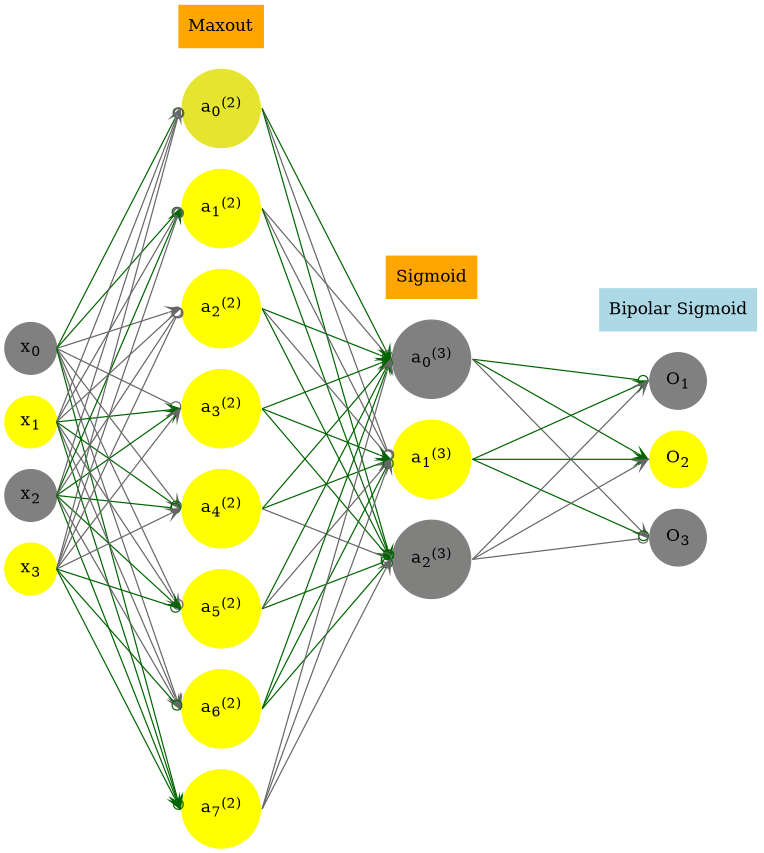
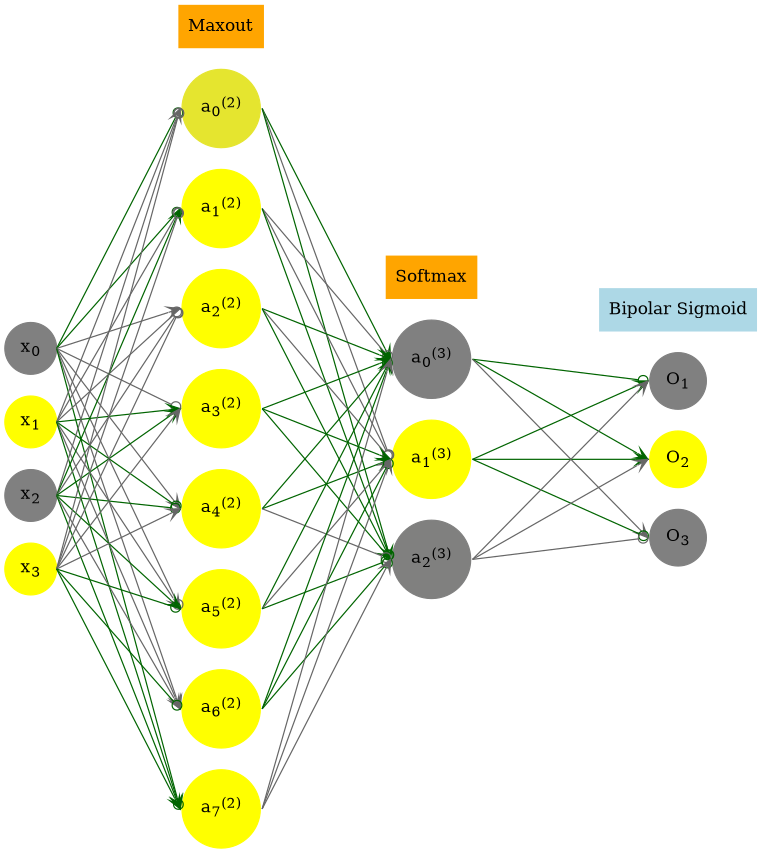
  digraph {
    rankdir=LR
    ranksep=1.4
    splines=false
    node [color="0.1667, 3.452870, 2.226435" fillcolor="0.1667, 3.452870, 2.226435" shape=circle style=filled]
    edge [headport=w style=solid tailport=e color=darkgreen arrowhead=vee]
    n1 [color="0.1667, 0.0, 0.5" fillcolor="0.1667, 0.0, 0.5" label=<x<sub>0</sub>>]
    n2 [color="0.1667, 1.0, 1.0" fillcolor="0.1667, 1.0, 1.0" label=<x<sub>1</sub>>]
    n3 [color="0.1667, 0.0, 0.5" fillcolor="0.1667, 0.0, 0.5" label=<x<sub>2</sub>>]
    n4 [color="0.1667, 1.0, 1.0" fillcolor="0.1667, 1.0, 1.0" label=<x<sub>3</sub>>]
    n5 [color="0.1667, 0.791436, 0.895718" fillcolor="0.1667, 0.791436, 0.895718" label=<a<sub>0</sub><sup>(2)</sup>>]
    n6 [label=<a<sub>1</sub><sup>(2)</sup>>]
    n7 [label=<a<sub>2</sub><sup>(2)</sup>>]
    n8 [label=<a<sub>3</sub><sup>(2)</sup>>]
    n9 [label=<a<sub>4</sub><sup>(2)</sup>>]
    n10 [label=<a<sub>5</sub><sup>(2)</sup>>]
    n11 [label=<a<sub>6</sub><sup>(2)</sup>>]
    n12 [label=<a<sub>7</sub><sup>(2)</sup>>]
    n13 [color="0.1667, 0.000000, 0.500000" fillcolor="0.1667, 0.000000, 0.500000" label=<a<sub>0</sub><sup>(3)</sup>>]
    n14 [color="0.1667, 0.999928, 0.999964" fillcolor="0.1667, 0.999928, 0.999964" label=<a<sub>1</sub><sup>(3)</sup>>]
    n15 [color="0.1667, 0.000072, 0.500036" fillcolor="0.1667, 0.000072, 0.500036" label=<a<sub>2</sub><sup>(3)</sup>>]
    n16 [color="0.1667, 0.0, 0.5" fillcolor="0.1667, 0.0, 0.5" label=<O<sub>1</sub>>]
    n17 [color="0.1667, 1.0, 1.0" fillcolor="0.1667, 1.0, 1.0" label=<O<sub>2</sub>>]
    n18 [color="0.1667, 0.0, 0.5" fillcolor="0.1667, 0.0, 0.5" label=<O<sub>3</sub>>]
    n19 [label=Maxout shape=plaintext fillcolor=orange color=""]
-   n20 [label=Sigmoid shape=plaintext fillcolor=orange color=""]
+   n20 [label=Softmax shape=plaintext fillcolor=orange color=""]
    n21 [label="Bipolar Sigmoid" shape=plaintext fillcolor=lightblue color=""]
    subgraph sub_1 {
      n1
    }
    subgraph sub_2 {
      n2
    }
    subgraph sub_3 {
      n3
    }
    subgraph sub_4 {
      n4
    }
    subgraph sub_5 {
      n5
    }
    subgraph sub_6 {
      n6
    }
    subgraph sub_7 {
      n7
    }
    subgraph sub_8 {
      n8
    }
    subgraph sub_9 {
      n9
    }
    subgraph sub_10 {
      n10
    }
    subgraph sub_11 {
      n11
    }
    subgraph sub_12 {
      n12
    }
    subgraph sub_13 {
      n13
    }
    subgraph sub_14 {
      n14
    }
    subgraph sub_15 {
      n15
    }
    subgraph sub_16 {
      n16
    }
    subgraph sub_17 {
      n17
    }
    subgraph sub_18 {
      n18
    }
    subgraph sub_19 {
      rank=same
      n1
      n2
      n3
      n4
    }
    subgraph sub_20 {
      rank=same
      n5
      n6
      n7
      n8
      n9
      n10
      n11
      n12
    }
    subgraph sub_21 {
      rank=same
      n13
      n14
      n15
    }
    subgraph sub_22 {
      rank=same
      n16
      n17
      n18
    }
    subgraph sub_23 {
      rank=same
      n5
      n19
    }
    subgraph sub_24 {
      rank=same
      n13
      n20
    }
    subgraph sub_25 {
      rank=same
      n16
      n21
    }
    n1 -> n2 [style=invis color="" arrowhead=""]
    n1 -> n5 [arrowhead=odot]
    n1 -> n6 [arrowhead=odot]
    n1 -> n7 [color=gray40]
    n1 -> n8 [color=gray40 arrowhead=odot]
    n1 -> n9 [color=gray40]
    n1 -> n10 [color=gray40 arrowhead=odot]
    n1 -> n11 [color=gray40]
    n1 -> n12
    n2 -> n3 [style=invis color="" arrowhead=""]
    n2 -> n5 [color=gray40]
    n2 -> n6 [color=gray40 arrowhead=odot]
    n2 -> n7 [color=gray40 arrowhead=odot]
    n2 -> n8
    n2 -> n9 [arrowhead=odot]
    n2 -> n10 [color=gray40]
    n2 -> n11 [color=gray40]
    n2 -> n12
    n3 -> n4 [style=invis color="" arrowhead=""]
    n3 -> n5 [color=gray40 arrowhead=odot]
    n3 -> n6
    n3 -> n7 [color=gray40 arrowhead=odot]
    n3 -> n8
    n3 -> n9 [arrowhead=odot]
    n3 -> n10
    n3 -> n11 [color=gray40]
    n3 -> n12 [arrowhead=odot]
    n4 -> n5 [color=gray40 arrowhead=odot]
    n4 -> n6 [color=gray40 arrowhead=odot]
    n4 -> n7 [color=gray40 arrowhead=odot]
    n4 -> n8 [color=gray40]
    n4 -> n9 [color=gray40]
    n4 -> n10 [arrowhead=odot]
    n4 -> n11 [arrowhead=odot]
    n4 -> n12
    n5 -> n6 [style=invis color="" arrowhead=""]
    n5 -> n13
    n5 -> n14 [color=gray40 arrowhead=odot]
    n5 -> n15
    n6 -> n7 [style=invis color="" arrowhead=""]
    n6 -> n13 [color=gray40 arrowhead=odot]
    n6 -> n14 [color=gray40 arrowhead=odot]
    n6 -> n15 [arrowhead=odot]
    n7 -> n8 [style=invis color="" arrowhead=""]
    n7 -> n13
    n7 -> n14 [color=gray40 arrowhead=odot]
    n7 -> n15 [arrowhead=odot]
    n8 -> n9 [style=invis color="" arrowhead=""]
    n8 -> n13
    n8 -> n14
    n8 -> n15
    n9 -> n10 [style=invis color="" arrowhead=""]
    n9 -> n13 [arrowhead=odot]
    n9 -> n14
    n9 -> n15 [color=gray40 arrowhead=odot]
    n10 -> n11 [style=invis color="" arrowhead=""]
    n10 -> n13
    n10 -> n14 [color=gray40]
    n10 -> n15 [arrowhead=odot]
    n11 -> n12 [style=invis color="" arrowhead=""]
    n11 -> n13
    n11 -> n14 [arrowhead=odot]
    n11 -> n15 [arrowhead=odot]
    n12 -> n13 [color=gray40]
    n12 -> n14 [color=gray40]
    n12 -> n15 [color=gray40]
    n13 -> n14 [style=invis color="" arrowhead=""]
    n13 -> n16 [arrowhead=odot]
    n13 -> n17
    n13 -> n18 [color=gray40]
    n14 -> n15 [style=invis color="" arrowhead=""]
    n14 -> n16
    n14 -> n17
    n14 -> n18 [arrowhead=odot]
    n15 -> n16 [color=gray40]
    n15 -> n17 [color=gray40]
    n15 -> n18 [color=gray40 arrowhead=odot]
    n16 -> n17 [style=invis color="" arrowhead=""]
    n17 -> n18 [style=invis color="" arrowhead=""]
    n19 -> n5 [style=invis color="" arrowhead=""]
    n20 -> n13 [style=invis color="" arrowhead=""]
    n21 -> n16 [style=invis color="" arrowhead=""]
  }
